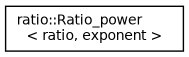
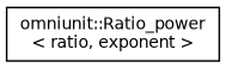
  digraph {
    rankdir=LR
-   n1 [color=black fillcolor=white fontname=Helvetica fontsize=10 height=0.2 label="ratio::Ratio_power\l\< ratio, exponent \>" shape=record style=filled width=0.4]
+   n1 [color=black fillcolor=white fontname=Helvetica fontsize=10 height=0.2 label="omniunit::Ratio_power\l\< ratio, exponent \>" shape=record style=filled width=0.4]
  }
